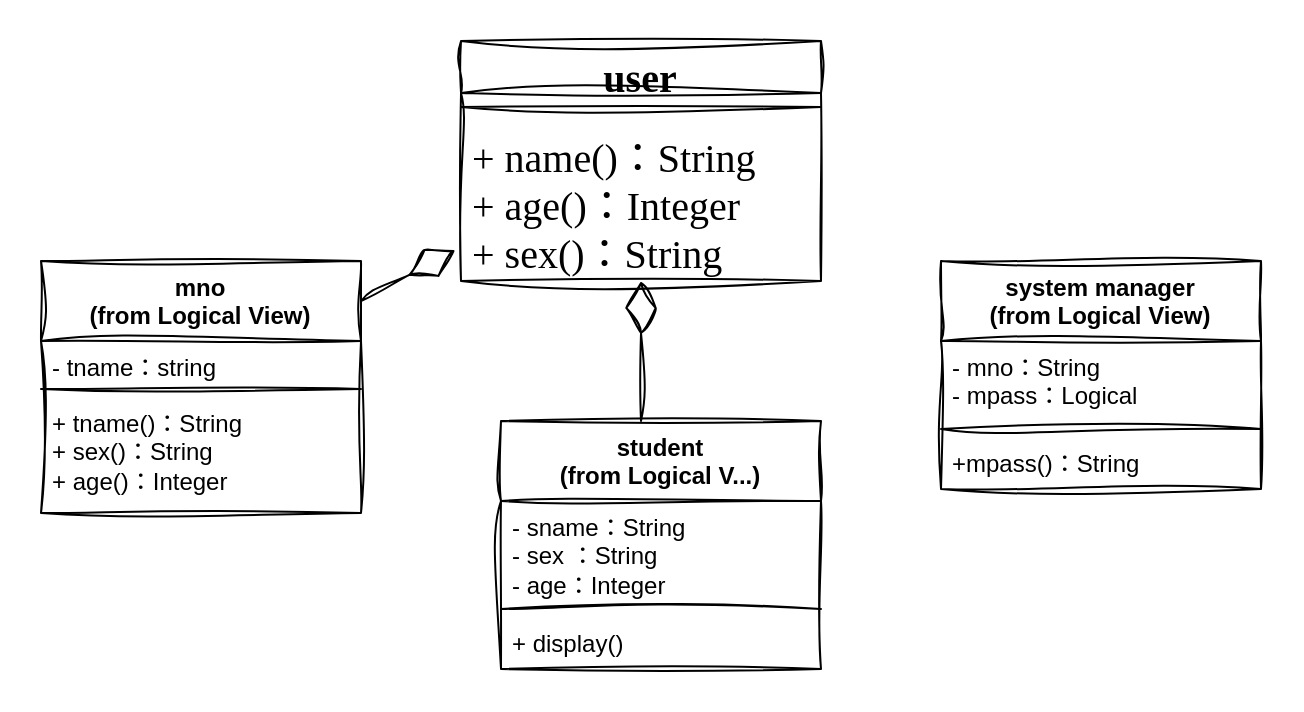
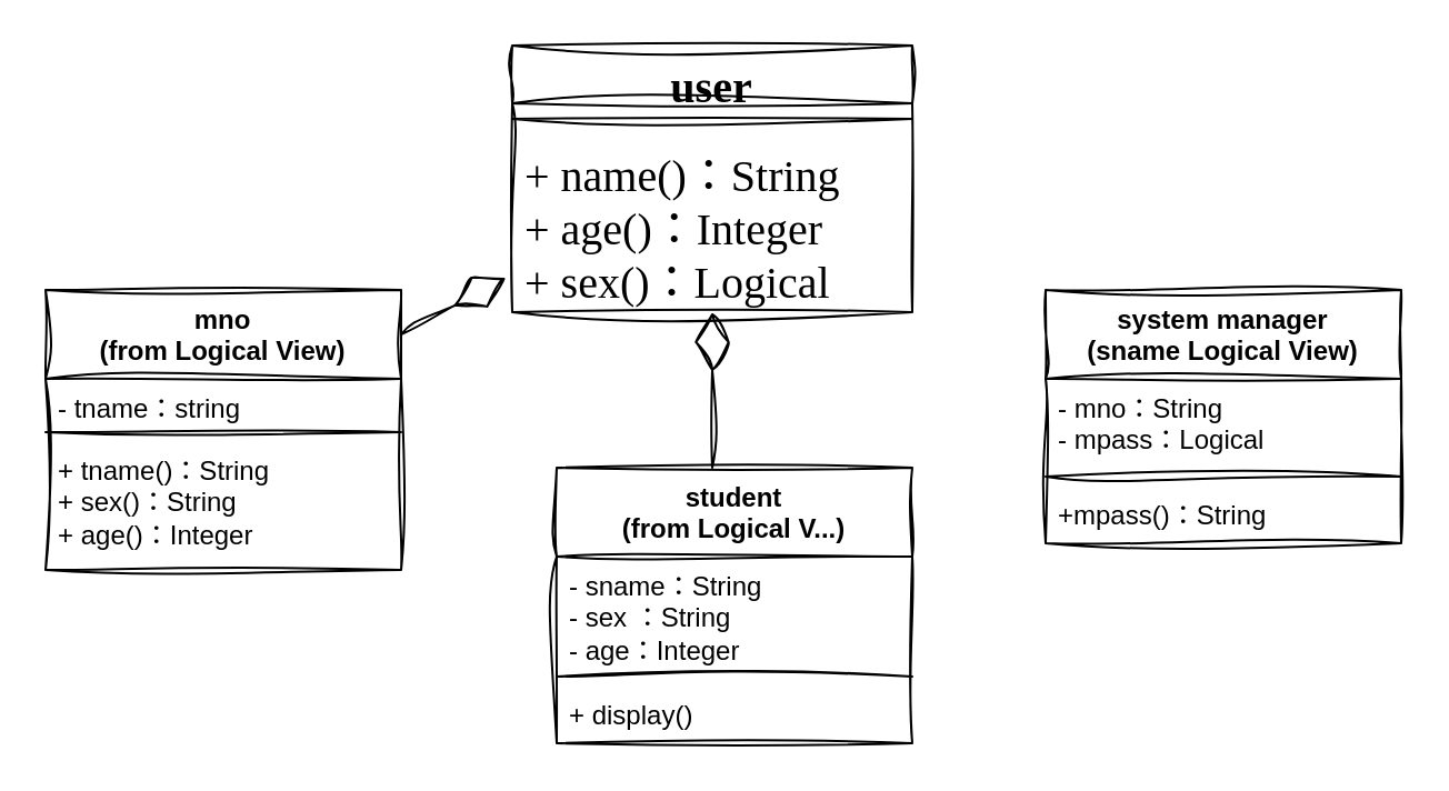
  <mxCell id="0" />
  <mxCell id="1" parent="0" />
  <mxCell id="2" value="user" style="swimlane;fontStyle=1;align=center;verticalAlign=top;childLayout=stackLayout;horizontal=1;startSize=26;horizontalStack=0;resizeParent=1;resizeParentMax=0;resizeLast=0;collapsible=1;marginBottom=0;whiteSpace=wrap;html=1;hachureGap=4;fontFamily=Architects Daughter;fontSource=https%3A%2F%2Ffonts.googleapis.com%2Fcss%3Ffamily%3DArchitects%2BDaughter;fontSize=20;labelBackgroundColor=none;sketch=1;curveFitting=1;jiggle=2;" vertex="1" parent="1"><mxGeometry x="230" y="20" width="180" height="120" as="geometry" /></mxCell>
  <mxCell id="3" value="" style="line;strokeWidth=1;fillColor=none;align=left;verticalAlign=middle;spacingTop=-1;spacingLeft=3;spacingRight=3;rotatable=0;labelPosition=right;points=[];portConstraint=eastwest;hachureGap=4;fontFamily=Architects Daughter;fontSource=https%3A%2F%2Ffonts.googleapis.com%2Fcss%3Ffamily%3DArchitects%2BDaughter;fontSize=20;labelBackgroundColor=none;sketch=1;curveFitting=1;jiggle=2;" vertex="1" parent="2"><mxGeometry y="26" width="180" height="14" as="geometry" /></mxCell>
- <mxCell id="4" value="+ name()：String&lt;br&gt;+ age()：Integer&lt;br&gt;+ sex()：String" style="text;strokeColor=none;fillColor=none;align=left;verticalAlign=top;spacingLeft=4;spacingRight=4;overflow=hidden;rotatable=0;points=[[0,0.5],[1,0.5]];portConstraint=eastwest;whiteSpace=wrap;html=1;fontSize=20;fontFamily=Architects Daughter;labelBackgroundColor=none;sketch=1;curveFitting=1;jiggle=2;" vertex="1" parent="2"><mxGeometry y="40" width="180" height="80" as="geometry" /></mxCell>
+ <mxCell id="4" value="+ name()：String&lt;br&gt;+ age()：Integer&lt;br&gt;+ sex()：Logical" style="text;strokeColor=none;fillColor=none;align=left;verticalAlign=top;spacingLeft=4;spacingRight=4;overflow=hidden;rotatable=0;points=[[0,0.5],[1,0.5]];portConstraint=eastwest;whiteSpace=wrap;html=1;fontSize=20;fontFamily=Architects Daughter;labelBackgroundColor=none;sketch=1;curveFitting=1;jiggle=2;" vertex="1" parent="2"><mxGeometry y="40" width="180" height="80" as="geometry" /></mxCell>
  <mxCell id="5" value="student&lt;br&gt;(from Logical V...)&lt;br&gt;" style="swimlane;fontStyle=1;align=center;verticalAlign=top;childLayout=stackLayout;horizontal=1;startSize=40;horizontalStack=0;resizeParent=1;resizeParentMax=0;resizeLast=0;collapsible=1;marginBottom=0;whiteSpace=wrap;html=1;sketch=1;curveFitting=1;jiggle=2;" vertex="1" parent="1"><mxGeometry x="250" y="210" width="160" height="124" as="geometry" /></mxCell>
  <mxCell id="6" value="- sname：String&lt;br&gt;- sex ：String&lt;br&gt;- age：Integer" style="text;strokeColor=none;fillColor=none;align=left;verticalAlign=top;spacingLeft=4;spacingRight=4;overflow=hidden;rotatable=0;points=[[0,0.5],[1,0.5]];portConstraint=eastwest;whiteSpace=wrap;html=1;sketch=1;curveFitting=1;jiggle=2;" vertex="1" parent="5"><mxGeometry y="40" width="160" height="50" as="geometry" /></mxCell>
  <mxCell id="7" value="" style="line;strokeWidth=1;fillColor=none;align=left;verticalAlign=middle;spacingTop=-1;spacingLeft=3;spacingRight=3;rotatable=0;labelPosition=right;points=[];portConstraint=eastwest;strokeColor=inherit;sketch=1;curveFitting=1;jiggle=2;" vertex="1" parent="5"><mxGeometry y="90" width="160" height="8" as="geometry" /></mxCell>
  <mxCell id="8" value="+ display()" style="text;strokeColor=none;fillColor=none;align=left;verticalAlign=top;spacingLeft=4;spacingRight=4;overflow=hidden;rotatable=0;points=[[0,0.5],[1,0.5]];portConstraint=eastwest;whiteSpace=wrap;html=1;sketch=1;curveFitting=1;jiggle=2;" vertex="1" parent="5"><mxGeometry y="98" width="160" height="26" as="geometry" /></mxCell>
  <mxCell id="9" value="mno&lt;br&gt;(from Logical View)" style="swimlane;fontStyle=1;align=center;verticalAlign=top;childLayout=stackLayout;horizontal=1;startSize=40;horizontalStack=0;resizeParent=1;resizeParentMax=0;resizeLast=0;collapsible=1;marginBottom=0;whiteSpace=wrap;html=1;sketch=1;curveFitting=1;jiggle=2;" vertex="1" parent="1"><mxGeometry x="20" y="130" width="160" height="126" as="geometry" /></mxCell>
  <mxCell id="10" value="- tname：string" style="text;strokeColor=none;fillColor=none;align=left;verticalAlign=top;spacingLeft=4;spacingRight=4;overflow=hidden;rotatable=0;points=[[0,0.5],[1,0.5]];portConstraint=eastwest;whiteSpace=wrap;html=1;sketch=1;curveFitting=1;jiggle=2;" vertex="1" parent="9"><mxGeometry y="40" width="160" height="20" as="geometry" /></mxCell>
  <mxCell id="11" value="" style="line;strokeWidth=1;fillColor=none;align=left;verticalAlign=middle;spacingTop=-1;spacingLeft=3;spacingRight=3;rotatable=0;labelPosition=right;points=[];portConstraint=eastwest;strokeColor=inherit;sketch=1;curveFitting=1;jiggle=2;" vertex="1" parent="9"><mxGeometry y="60" width="160" height="8" as="geometry" /></mxCell>
  <mxCell id="12" value="+ tname()：String&lt;br&gt;+ sex()：String&lt;br&gt;+ age()：Integer" style="text;strokeColor=none;fillColor=none;align=left;verticalAlign=top;spacingLeft=4;spacingRight=4;overflow=hidden;rotatable=0;points=[[0,0.5],[1,0.5]];portConstraint=eastwest;whiteSpace=wrap;html=1;sketch=1;curveFitting=1;jiggle=2;" vertex="1" parent="9"><mxGeometry y="68" width="160" height="58" as="geometry" /></mxCell>
- <mxCell id="13" value="system manager&lt;br&gt;(from Logical View)" style="swimlane;fontStyle=1;align=center;verticalAlign=top;childLayout=stackLayout;horizontal=1;startSize=40;horizontalStack=0;resizeParent=1;resizeParentMax=0;resizeLast=0;collapsible=1;marginBottom=0;whiteSpace=wrap;html=1;sketch=1;curveFitting=1;jiggle=2;" vertex="1" parent="1"><mxGeometry x="470" y="130" width="160" height="114" as="geometry" /></mxCell>
+ <mxCell id="13" value="system manager&lt;br&gt;(sname Logical View)" style="swimlane;fontStyle=1;align=center;verticalAlign=top;childLayout=stackLayout;horizontal=1;startSize=40;horizontalStack=0;resizeParent=1;resizeParentMax=0;resizeLast=0;collapsible=1;marginBottom=0;whiteSpace=wrap;html=1;sketch=1;curveFitting=1;jiggle=2;" vertex="1" parent="1"><mxGeometry x="470" y="130" width="160" height="114" as="geometry" /></mxCell>
  <mxCell id="14" value="- mno：String&lt;br&gt;- mpass：Logical" style="text;strokeColor=none;fillColor=none;align=left;verticalAlign=top;spacingLeft=4;spacingRight=4;overflow=hidden;rotatable=0;points=[[0,0.5],[1,0.5]];portConstraint=eastwest;whiteSpace=wrap;html=1;sketch=1;curveFitting=1;jiggle=2;" vertex="1" parent="13"><mxGeometry y="40" width="160" height="40" as="geometry" /></mxCell>
  <mxCell id="15" value="" style="line;strokeWidth=1;fillColor=none;align=left;verticalAlign=middle;spacingTop=-1;spacingLeft=3;spacingRight=3;rotatable=0;labelPosition=right;points=[];portConstraint=eastwest;strokeColor=inherit;sketch=1;curveFitting=1;jiggle=2;" vertex="1" parent="13"><mxGeometry y="80" width="160" height="8" as="geometry" /></mxCell>
  <mxCell id="16" value="+mpass()：String" style="text;strokeColor=none;fillColor=none;align=left;verticalAlign=top;spacingLeft=4;spacingRight=4;overflow=hidden;rotatable=0;points=[[0,0.5],[1,0.5]];portConstraint=eastwest;whiteSpace=wrap;html=1;sketch=1;curveFitting=1;jiggle=2;" vertex="1" parent="13"><mxGeometry y="88" width="160" height="26" as="geometry" /></mxCell>
  <mxCell id="17" value="" style="endArrow=diamondThin;endFill=0;endSize=24;html=1;rounded=0;sketch=1;curveFitting=1;jiggle=2;" edge="1" parent="1" target="4"><mxGeometry width="160" relative="1" as="geometry"><mxPoint x="320" y="210" as="sourcePoint" /><mxPoint x="470.02" y="130.32" as="targetPoint" /></mxGeometry></mxCell>
  <mxCell id="18" value="" style="endArrow=diamondThin;endFill=0;endSize=24;html=1;rounded=0;entryX=-0.016;entryY=0.807;entryDx=0;entryDy=0;entryPerimeter=0;sketch=1;curveFitting=1;jiggle=2;" edge="1" parent="1" target="4"><mxGeometry width="160" relative="1" as="geometry"><mxPoint x="180" y="150" as="sourcePoint" /><mxPoint x="210" y="130" as="targetPoint" /></mxGeometry></mxCell>
